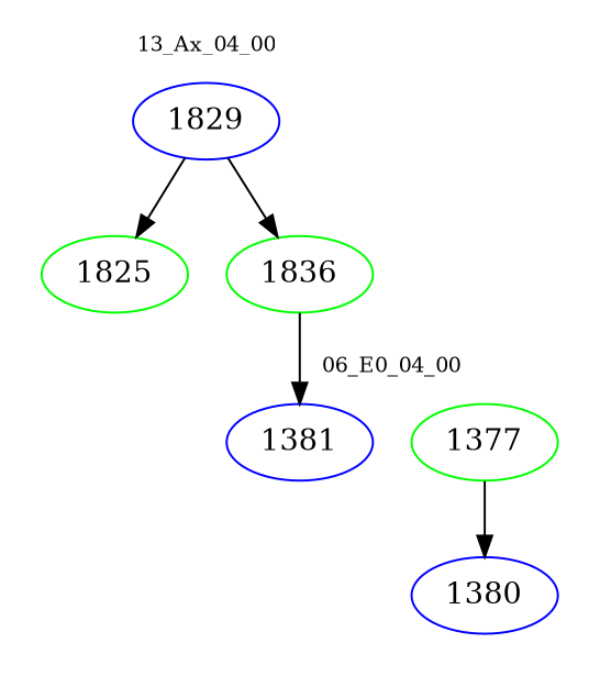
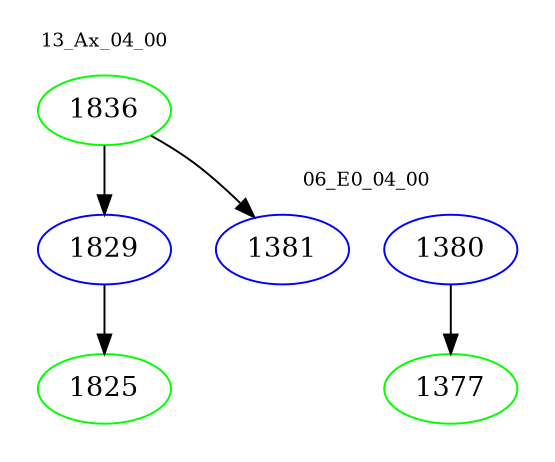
  digraph {
    node [color=blue]
    edge [color=black]
    n1 [label=1829]
    n2 [color=green label=1825]
    n3 [color=green label=1836]
    n4 [label=1380]
    n5 [color=green label=1377]
    n6 [label=1381]
    subgraph cluster_1 {
      color=white
      fontsize=10
      label="13_Ax_04_00"
      n1
      n2
      n3
    }
    subgraph cluster_2 {
      color=white
      fontsize=10
      label="06_E0_04_00"
      n4
      n5
      n6
    }
    n1 -> n2
-   n1 -> n3
+   n3 -> n1
    n3 -> n6
-   n5 -> n4
+   n4 -> n5
  }
